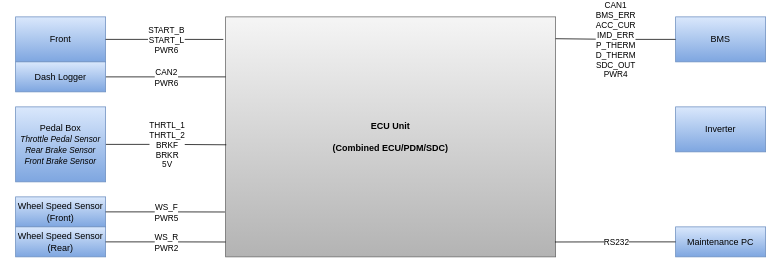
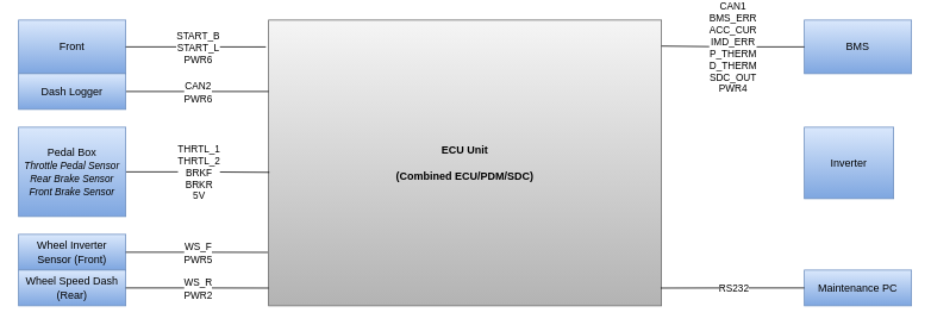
  <mxCell id="0" />
  <mxCell id="1" parent="0" />
  <mxCell id="2" value="ECU Unit&lt;br&gt;&lt;br&gt;(Combined ECU/PDM/SDC)" style="rounded=0;whiteSpace=wrap;html=1;fillColor=#f5f5f5;gradientColor=#b3b3b3;strokeColor=#666666;fontStyle=1" parent="1" vertex="1"><mxGeometry x="300" y="20" width="440" height="320" as="geometry" /></mxCell>
  <mxCell id="3" value="Front" style="rounded=0;whiteSpace=wrap;html=1;fillColor=#dae8fc;gradientColor=#7ea6e0;strokeColor=#6c8ebf;" parent="1" vertex="1"><mxGeometry x="20" y="20" width="120" height="60" as="geometry" /></mxCell>
- <mxCell id="4" value="Inverter" style="rounded=0;whiteSpace=wrap;html=1;fillColor=#dae8fc;gradientColor=#7ea6e0;strokeColor=#6c8ebf;" parent="1" vertex="1"><mxGeometry x="900" y="140" width="120" height="60" as="geometry" /></mxCell>
+ <mxCell id="4" value="Inverter" style="rounded=0;whiteSpace=wrap;html=1;fillColor=#dae8fc;gradientColor=#7ea6e0;strokeColor=#6c8ebf;" parent="1" vertex="1"><mxGeometry x="900" y="140" width="100" height="80" as="geometry" /></mxCell>
  <mxCell id="5" value="BMS" style="rounded=0;whiteSpace=wrap;html=1;fillColor=#dae8fc;gradientColor=#7ea6e0;strokeColor=#6c8ebf;" parent="1" vertex="1"><mxGeometry x="900" y="20" width="120" height="60" as="geometry" /></mxCell>
- <mxCell id="6" value="Wheel Speed Sensor (Front)" style="rounded=0;whiteSpace=wrap;html=1;fillColor=#dae8fc;gradientColor=#7ea6e0;strokeColor=#6c8ebf;" parent="1" vertex="1"><mxGeometry x="20" y="260" width="120" height="40" as="geometry" /></mxCell>
- <mxCell id="7" value="Wheel Speed Sensor (Rear)" style="rounded=0;whiteSpace=wrap;html=1;fillColor=#dae8fc;gradientColor=#7ea6e0;strokeColor=#6c8ebf;" parent="1" vertex="1"><mxGeometry x="20" y="300" width="120" height="40" as="geometry" /></mxCell>
+ <mxCell id="6" value="Wheel Inverter Sensor (Front)" style="rounded=0;whiteSpace=wrap;html=1;fillColor=#dae8fc;gradientColor=#7ea6e0;strokeColor=#6c8ebf;" parent="1" vertex="1"><mxGeometry x="20" y="260" width="120" height="40" as="geometry" /></mxCell>
+ <mxCell id="7" value="Wheel Speed Dash (Rear)" style="rounded=0;whiteSpace=wrap;html=1;fillColor=#dae8fc;gradientColor=#7ea6e0;strokeColor=#6c8ebf;" parent="1" vertex="1"><mxGeometry x="20" y="300" width="120" height="40" as="geometry" /></mxCell>
  <mxCell id="8" value="Maintenance PC" style="rounded=0;whiteSpace=wrap;html=1;fillColor=#dae8fc;gradientColor=#7ea6e0;strokeColor=#6c8ebf;" parent="1" vertex="1"><mxGeometry x="900" y="300" width="120" height="40" as="geometry" /></mxCell>
  <mxCell id="9" style="edgeStyle=orthogonalEdgeStyle;rounded=0;orthogonalLoop=1;jettySize=auto;html=1;exitX=1;exitY=0.5;exitDx=0;exitDy=0;entryX=-0.007;entryY=0.094;entryDx=0;entryDy=0;entryPerimeter=0;startArrow=none;startFill=0;endArrow=none;endFill=0;" parent="1" source="3" target="2" edge="1"><mxGeometry relative="1" as="geometry" /></mxCell>
  <mxCell id="10" value="START_B&lt;br&gt;START_L&lt;br&gt;PWR6" style="edgeLabel;html=1;align=center;verticalAlign=middle;resizable=0;points=[];" parent="9" vertex="1" connectable="0"><mxGeometry x="-0.289" y="-1" relative="1" as="geometry"><mxPoint x="24" y="-1" as="offset" /></mxGeometry></mxCell>
  <mxCell id="11" style="edgeStyle=orthogonalEdgeStyle;rounded=0;orthogonalLoop=1;jettySize=auto;html=1;exitX=1;exitY=0.5;exitDx=0;exitDy=0;entryX=-0.002;entryY=0.688;entryDx=0;entryDy=0;entryPerimeter=0;endArrow=none;endFill=0;" parent="1" source="6" edge="1"><mxGeometry relative="1" as="geometry"><mxPoint x="299.12" y="280.16" as="targetPoint" /></mxGeometry></mxCell>
  <mxCell id="12" value="WS_F&lt;br&gt;PWR5" style="edgeLabel;html=1;align=center;verticalAlign=middle;resizable=0;points=[];" parent="11" vertex="1" connectable="0"><mxGeometry x="-0.121" y="1" relative="1" as="geometry"><mxPoint x="10" y="1" as="offset" /></mxGeometry></mxCell>
  <mxCell id="13" style="edgeStyle=orthogonalEdgeStyle;rounded=0;orthogonalLoop=1;jettySize=auto;html=1;exitX=1;exitY=0.5;exitDx=0;exitDy=0;entryX=0;entryY=0.813;entryDx=0;entryDy=0;entryPerimeter=0;endArrow=none;endFill=0;" parent="1" source="7" edge="1"><mxGeometry relative="1" as="geometry"><mxPoint x="300" y="320.16" as="targetPoint" /></mxGeometry></mxCell>
  <mxCell id="14" value="WS_R&lt;br&gt;PWR2" style="edgeLabel;html=1;align=center;verticalAlign=middle;resizable=0;points=[];" parent="13" vertex="1" connectable="0"><mxGeometry x="-0.263" y="2" relative="1" as="geometry"><mxPoint x="21" y="2" as="offset" /></mxGeometry></mxCell>
  <mxCell id="15" style="edgeStyle=orthogonalEdgeStyle;rounded=0;orthogonalLoop=1;jettySize=auto;html=1;exitX=0;exitY=0.5;exitDx=0;exitDy=0;entryX=1;entryY=0.091;entryDx=0;entryDy=0;entryPerimeter=0;endArrow=none;endFill=0;" parent="1" source="5" target="2" edge="1"><mxGeometry relative="1" as="geometry" /></mxCell>
  <mxCell id="16" value="CAN1&lt;br&gt;BMS_ERR&lt;br&gt;ACC_CUR&lt;br&gt;IMD_ERR&lt;br&gt;P_THERM&lt;br&gt;D_THERM&lt;br&gt;SDC_OUT&lt;br&gt;PWR4" style="edgeLabel;html=1;align=center;verticalAlign=middle;resizable=0;points=[];" parent="15" vertex="1" connectable="0"><mxGeometry x="0.167" y="-1" relative="1" as="geometry"><mxPoint x="13" y="2" as="offset" /></mxGeometry></mxCell>
  <mxCell id="17" style="edgeStyle=orthogonalEdgeStyle;rounded=0;orthogonalLoop=1;jettySize=auto;html=1;exitX=0;exitY=0.5;exitDx=0;exitDy=0;entryX=0.998;entryY=0.938;entryDx=0;entryDy=0;entryPerimeter=0;endArrow=none;endFill=0;" parent="1" source="8" target="2" edge="1"><mxGeometry relative="1" as="geometry" /></mxCell>
  <mxCell id="18" value="RS232" style="edgeLabel;html=1;align=center;verticalAlign=middle;resizable=0;points=[];" parent="17" vertex="1" connectable="0"><mxGeometry x="0.251" y="-1" relative="1" as="geometry"><mxPoint x="21" y="1" as="offset" /></mxGeometry></mxCell>
  <mxCell id="19" style="edgeStyle=orthogonalEdgeStyle;rounded=0;orthogonalLoop=1;jettySize=auto;html=1;exitX=1;exitY=0.5;exitDx=0;exitDy=0;entryX=0;entryY=0.25;entryDx=0;entryDy=0;endArrow=none;endFill=0;" parent="1" source="21" target="2" edge="1"><mxGeometry relative="1" as="geometry" /></mxCell>
  <mxCell id="20" value="CAN2&lt;br&gt;PWR6" style="edgeLabel;html=1;align=center;verticalAlign=middle;resizable=0;points=[];" parent="19" vertex="1" connectable="0"><mxGeometry x="-0.188" y="2" relative="1" as="geometry"><mxPoint x="15" y="2" as="offset" /></mxGeometry></mxCell>
  <mxCell id="21" value="Dash Logger" style="rounded=0;whiteSpace=wrap;html=1;fillColor=#dae8fc;gradientColor=#7ea6e0;strokeColor=#6c8ebf;" parent="1" vertex="1"><mxGeometry x="20" y="80" width="120" height="40" as="geometry" /></mxCell>
  <mxCell id="22" style="edgeStyle=orthogonalEdgeStyle;rounded=0;orthogonalLoop=1;jettySize=auto;html=1;exitX=1;exitY=0.5;exitDx=0;exitDy=0;entryX=0.002;entryY=0.533;entryDx=0;entryDy=0;entryPerimeter=0;endArrow=none;endFill=0;" parent="1" source="24" target="2" edge="1"><mxGeometry relative="1" as="geometry"><mxPoint x="380" y="520" as="targetPoint" /></mxGeometry></mxCell>
  <mxCell id="23" value="THRTL_1&lt;br style=&quot;border-color: var(--border-color);&quot;&gt;THRTL_2&lt;br&gt;BRKF&lt;br&gt;BRKR&lt;br style=&quot;border-color: var(--border-color);&quot;&gt;5V" style="edgeLabel;html=1;align=center;verticalAlign=middle;resizable=0;points=[];" parent="22" vertex="1" connectable="0"><mxGeometry x="-0.188" y="2" relative="1" as="geometry"><mxPoint x="15" y="2" as="offset" /></mxGeometry></mxCell>
  <mxCell id="24" value="Pedal Box&lt;br&gt;&lt;i style=&quot;font-size: 11px;&quot;&gt;Throttle Pedal Sensor&lt;br&gt;Rear Brake Sensor&lt;br&gt;Front Brake Sensor&lt;/i&gt;" style="rounded=0;whiteSpace=wrap;html=1;fillColor=#dae8fc;gradientColor=#7ea6e0;strokeColor=#6c8ebf;" parent="1" vertex="1"><mxGeometry x="20" y="140" width="120" height="100" as="geometry" /></mxCell>
